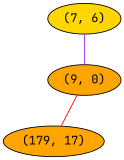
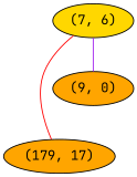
  graph {
    fontname="JetBrains Mono"
    node [fillcolor=orange fontname="JetBrains Mono" style=filled]
    edge [fontname="JetBrains Mono"]
    "(7, 6)" [fillcolor=gold]
    "(179, 17)"
    n3 [label="(9, 0)"]
-   n3 -- "(179, 17)" [color=red weight=1]
+   "(7, 6)" -- "(179, 17)" [color=red weight=1]
    "(7, 6)" -- n3 [color=purple weight=4]
  }
